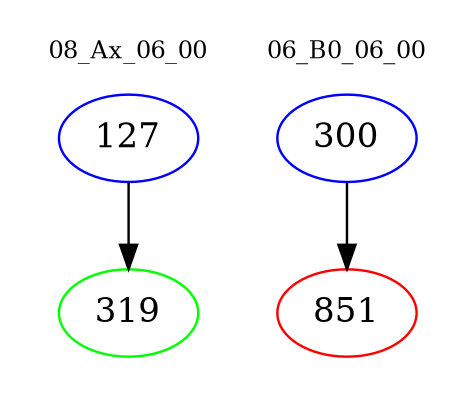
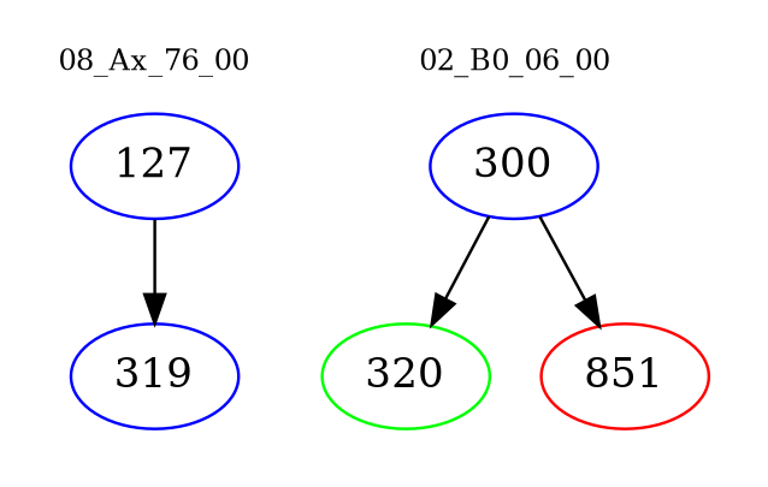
  digraph {
    node [color=blue]
    edge [color=black]
    n1 [label=127]
-   n2 [color=green label=319]
+   n2 [label=319]
    n3 [label=300]
+   n4 [color=green label=320]
    n5 [color=red label=851]
    subgraph cluster_1 {
      color=white
      fontsize=10
-     label="08_Ax_06_00"
+     label="08_Ax_76_00"
      n1
      n2
    }
    subgraph cluster_2 {
      color=white
      fontsize=10
-     label="06_B0_06_00"
+     label="02_B0_06_00"
      n3
+     n4
      n5
    }
    n1 -> n2
+   n3 -> n4
    n3 -> n5
  }
